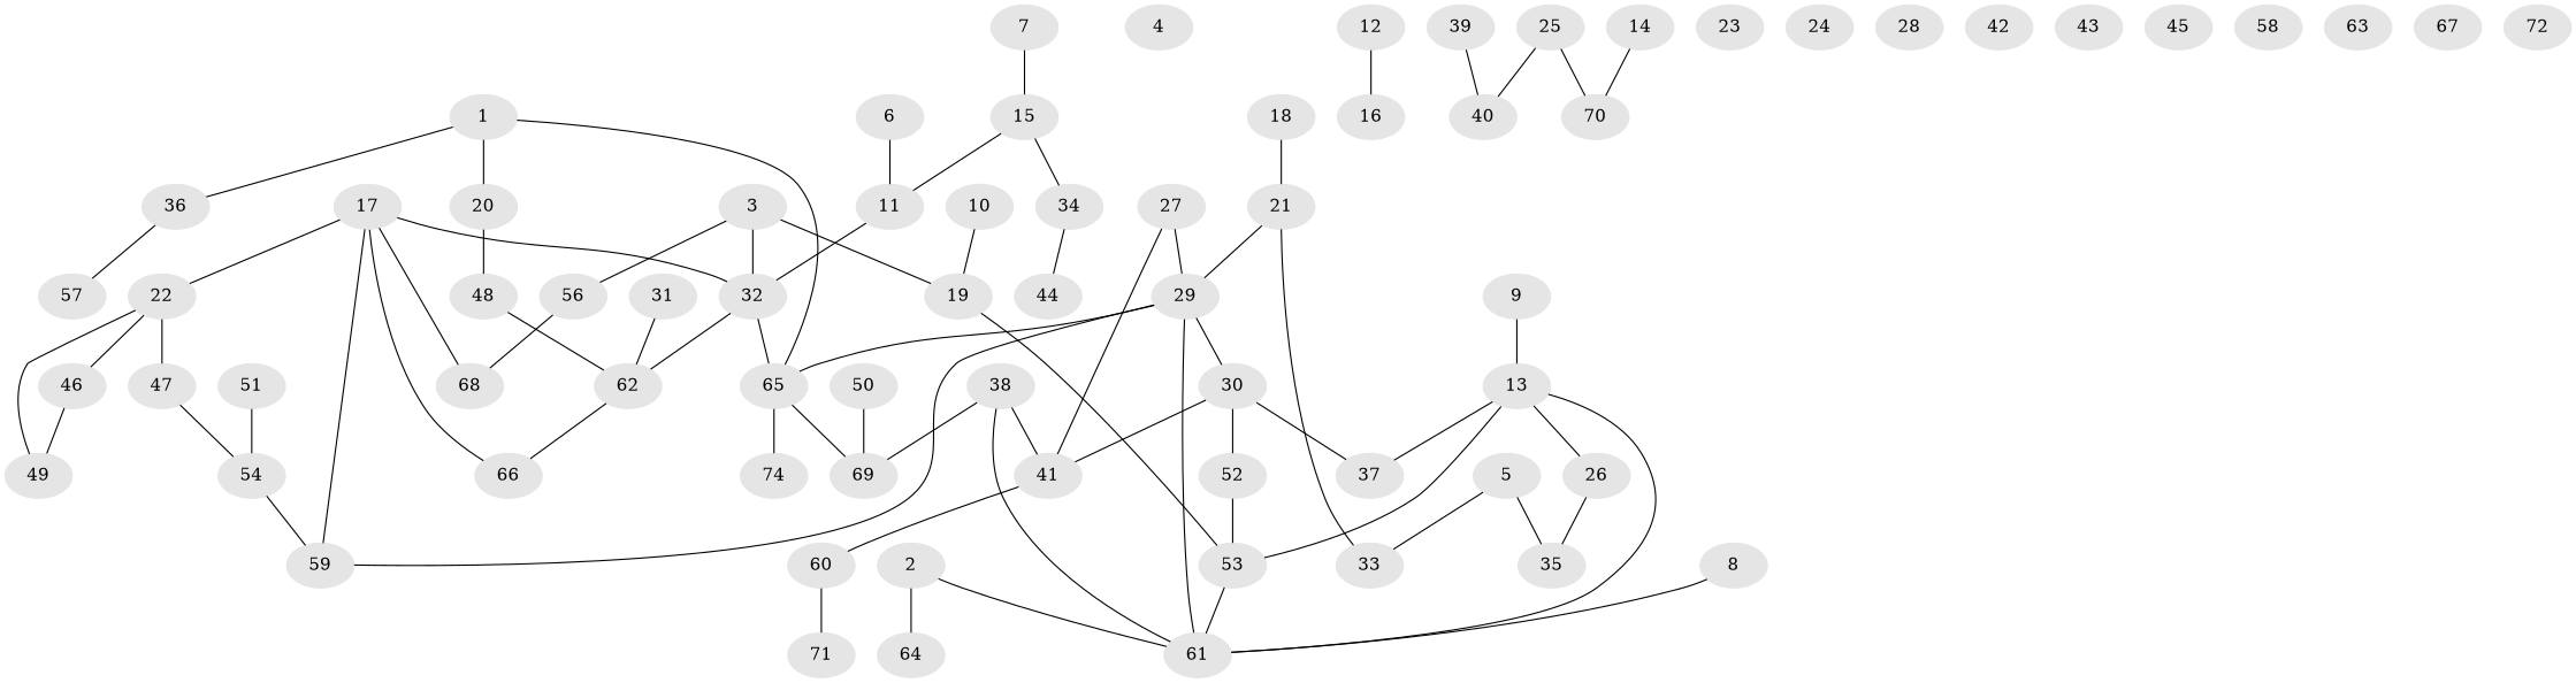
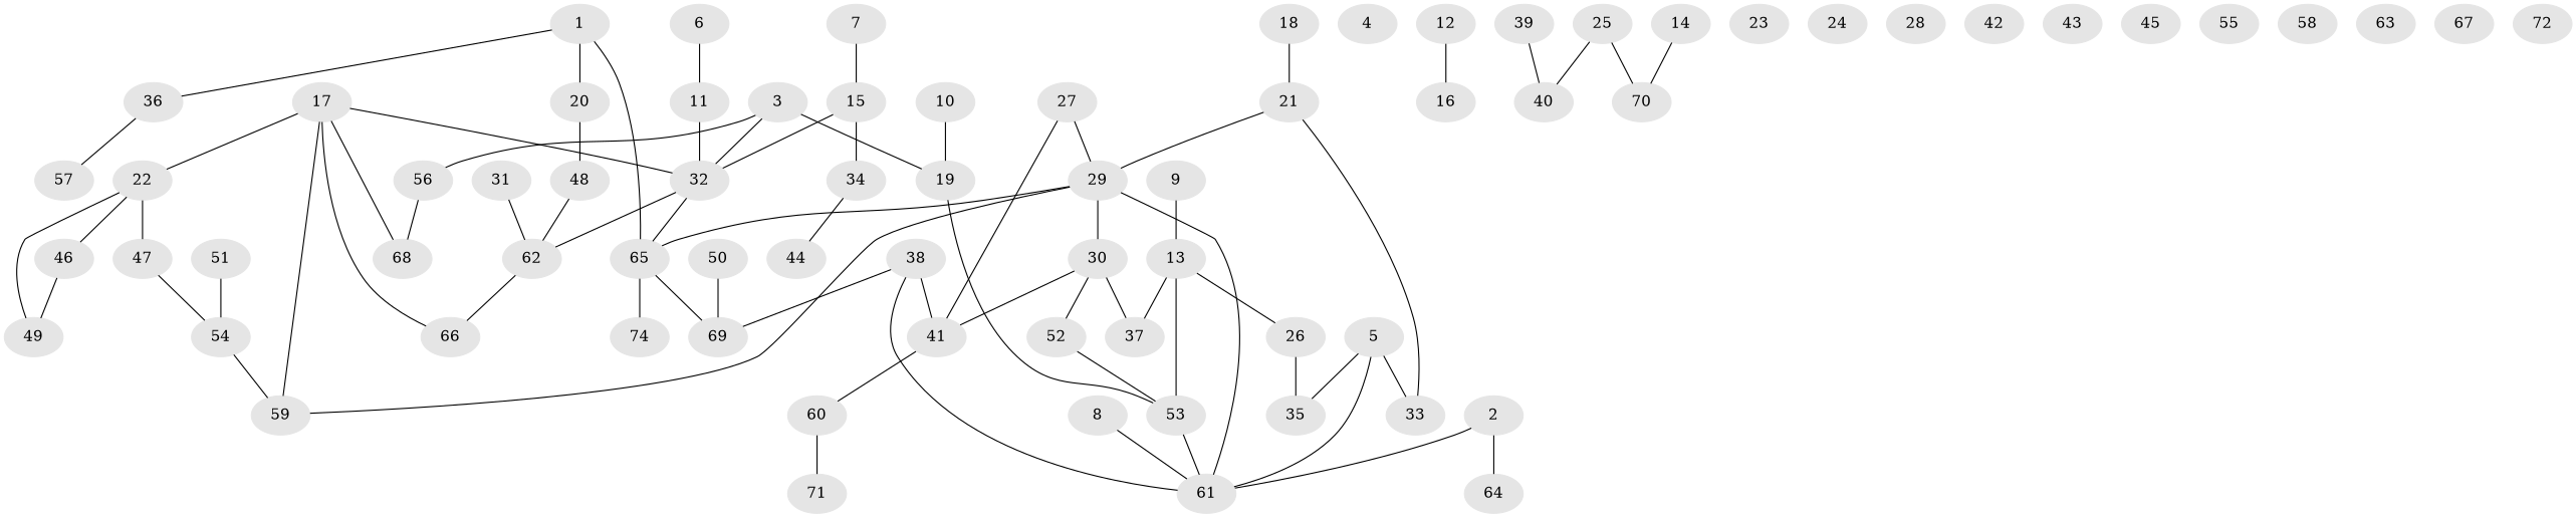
  graph {
    node [color=gray90 style=filled]
    1
    20
    36
    65
    48
    57
    69
    74
    2
    61
    64
    3
    19
    32
    56
    53
    62
    68
    4
    5
    33
    35
    6
    11
    7
    15
    34
    8
    9
    13
    26
    37
    10
    12
    16
    39
    40
    14
    70
    44
    17
    22
    59
    66
    46
    47
    49
    18
    21
    29
    30
    54
    23
    24
    25
    27
    41
    60
    28
    52
    31
    38
    71
    42
    43
    45
    50
    51
+   55
    58
    63
    67
    72
    1 -- 20
    1 -- 36
    1 -- 65
    20 -- 48
    36 -- 57
    65 -- 69
    65 -- 74
    48 -- 62
    2 -- 61
    2 -- 64
    3 -- 19
    3 -- 32
    3 -- 56
    19 -- 53
    32 -- 65
    32 -- 62
    56 -- 68
    53 -- 61
    62 -- 66
    5 -- 33
    5 -- 35
    6 -- 11
    11 -- 32
    7 -- 15
-   15 -- 11
+   15 -- 32
    15 -- 34
    34 -- 44
    8 -- 61
    9 -- 13
-   13 -- 61
+   5 -- 61
    13 -- 53
    13 -- 26
    13 -- 37
    26 -- 35
    10 -- 19
    12 -- 16
    39 -- 40
    14 -- 70
    17 -- 32
    17 -- 68
    17 -- 22
    17 -- 59
    17 -- 66
    22 -- 46
    22 -- 47
    22 -- 49
    46 -- 49
    47 -- 54
    18 -- 21
    21 -- 33
    21 -- 29
    29 -- 65
    29 -- 61
    29 -- 59
    29 -- 30
    30 -- 37
    30 -- 41
    30 -- 52
    54 -- 59
    25 -- 40
    25 -- 70
    27 -- 29
    27 -- 41
    41 -- 60
    60 -- 71
    52 -- 53
    31 -- 62
    38 -- 69
    38 -- 61
    38 -- 41
    50 -- 69
    51 -- 54
  }
